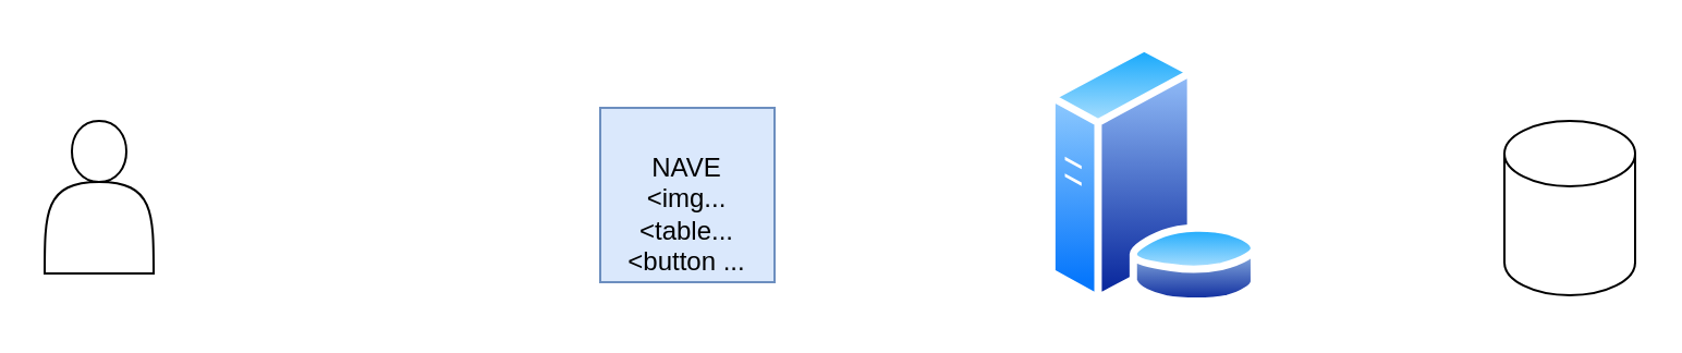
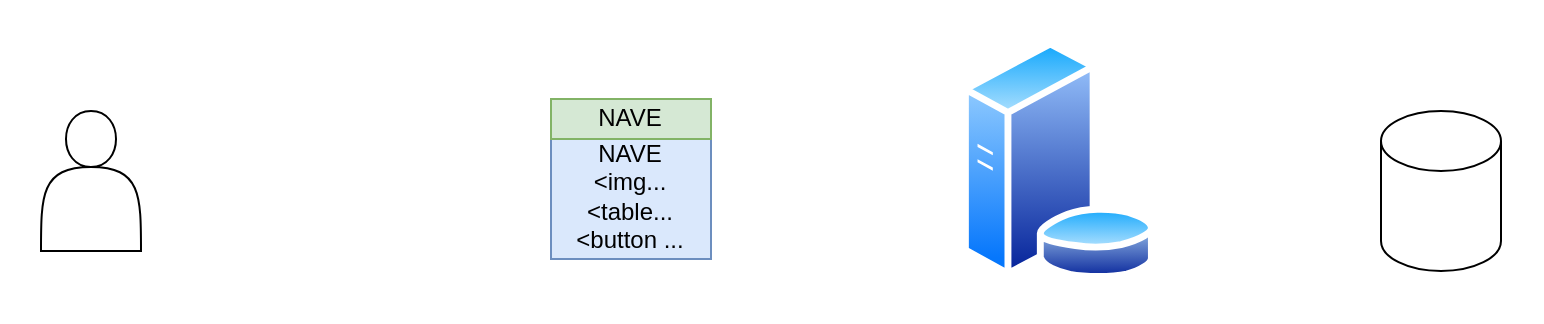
  <mxCell id="0" />
  <mxCell id="1" parent="0" />
  <mxCell id="2" value="" style="shape=image;html=1;verticalAlign=top;verticalLabelPosition=bottom;labelBackgroundColor=#ffffff;imageAspect=0;aspect=fixed;image=https://cdn4.iconfinder.com/data/icons/iconsimple-logotypes/512/google_chrome-128.png" vertex="1" parent="1"><mxGeometry x="90" y="51" width="78" height="78" as="geometry" /></mxCell>
  <mxCell id="3" value="" style="shape=actor;whiteSpace=wrap;html=1;" vertex="1" parent="1"><mxGeometry x="20" y="55" width="50" height="70" as="geometry" /></mxCell>
  <mxCell id="4" value="" style="shape=cylinder3;whiteSpace=wrap;html=1;boundedLbl=1;backgroundOutline=1;size=15;" vertex="1" parent="1"><mxGeometry x="690" y="55" width="60" height="80" as="geometry" /></mxCell>
  <mxCell id="5" value="" style="whiteSpace=wrap;html=1;aspect=fixed;fillColor=#dae8fc;strokeColor=#6c8ebf;" vertex="1" parent="1"><mxGeometry x="275" y="49" width="80" height="80" as="geometry" /></mxCell>
  <mxCell id="6" value="NAVE&lt;br&gt;&amp;lt;img...&lt;br&gt;&amp;lt;table...&lt;br&gt;&amp;lt;button ..." style="text;html=1;strokeColor=none;fillColor=none;align=center;verticalAlign=middle;whiteSpace=wrap;rounded=0;" vertex="1" parent="1"><mxGeometry x="270" y="85" width="90" height="25" as="geometry" /></mxCell>
+ <mxCell id="7" value="NAVE" style="text;html=1;strokeColor=#82b366;fillColor=#d5e8d4;align=center;verticalAlign=middle;whiteSpace=wrap;rounded=0;" vertex="1" parent="1"><mxGeometry x="275" y="49" width="80" height="20" as="geometry" /></mxCell>
  <mxCell id="8" value="" style="aspect=fixed;perimeter=ellipsePerimeter;html=1;align=center;shadow=0;dashed=0;spacingTop=3;image;image=img/lib/active_directory/database_server.svg;" vertex="1" parent="1"><mxGeometry x="480" y="20" width="98.4" height="120" as="geometry" /></mxCell>
